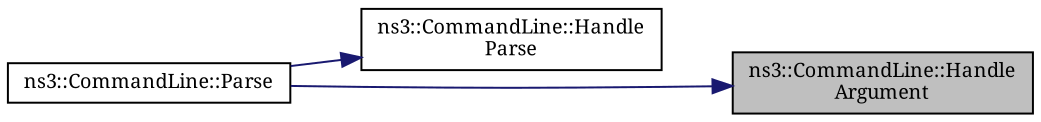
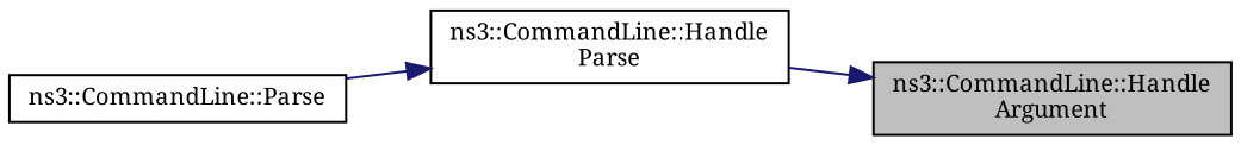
  digraph {
    fontname="Noto Serif"
    rankdir=RL
    node [color=black fillcolor=white fontname="Noto Serif" fontsize=10 shape=record style=filled]
    edge [color=midnightblue dir=back fontname="Noto Serif" fontsize=10 labelfontname=Helvetica labelfontsize=10 style=solid]
    n1 [fillcolor=grey75 fontcolor=black height=0.2 label="ns3::CommandLine::Handle\lArgument" width=0.4]
    n2 [height=0.2 label="ns3::CommandLine::Handle\lParse" width=0.4]
    n3 [height=0.2 label="ns3::CommandLine::Parse" width=0.4]
-   n1 -> n3
+   n1 -> n2
    n2 -> n3
  }
